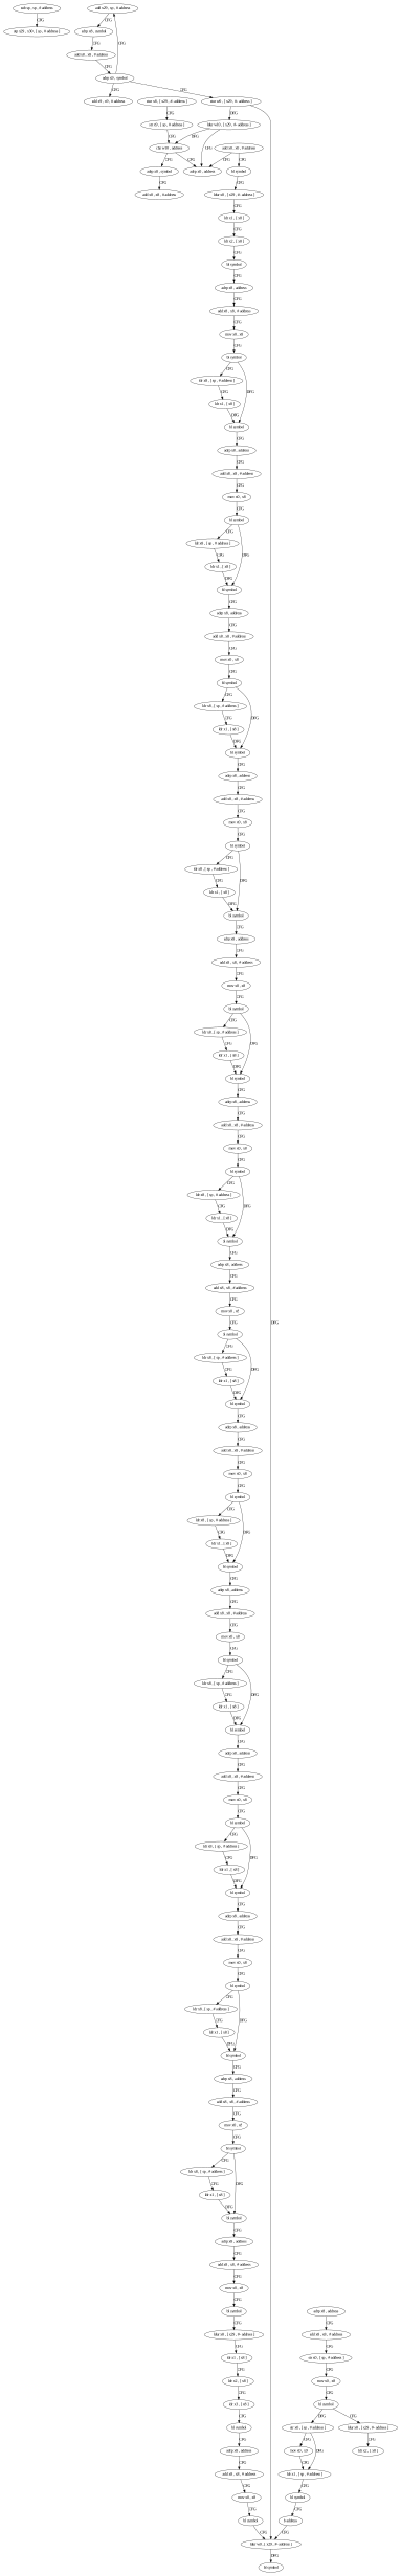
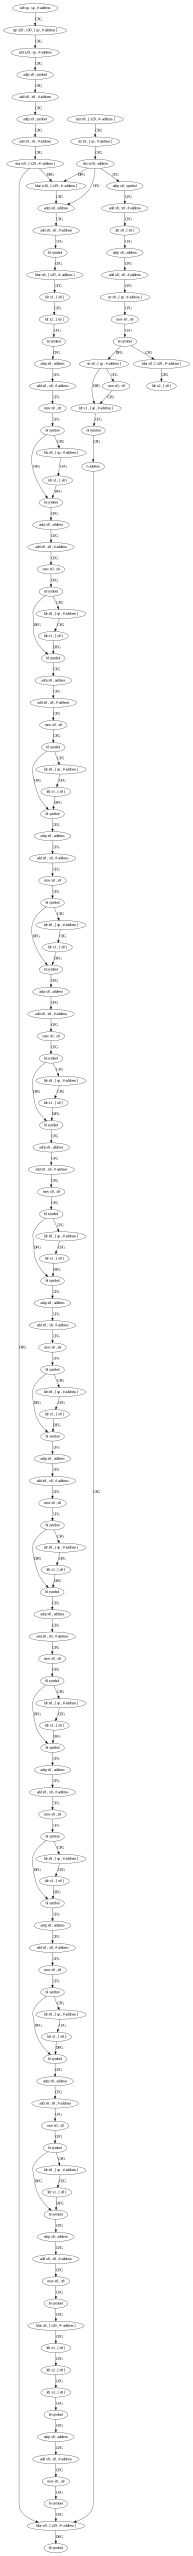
  digraph {
    fontname="Liberation Serif"
    node [fontname="Liberation Serif"]
    edge [fontname="Liberation Serif"]
    n1 [label="sub sp , sp , # address"]
    n2 [label="stp x29 , x30 , [ sp , # address ]"]
    n3 [label="add x29 , sp , # address"]
    n4 [label="adrp x8 , symbol"]
    n5 [label="add x8 , x8 , # address"]
    n6 [label="adrp x9 , symbol"]
    n7 [label="add x9 , x9 , # address"]
    n8 [label="stur w0 , [ x29 , #- address ]"]
    n9 [label="ldur w10 , [ x29 , #- address ]"]
    n10 [label="ldur w0 , [ x29 , #- address ]"]
    n11 [label="cbz w10 , address"]
    n12 [label="adrp x0 , address"]
    n13 [label="bl symbol"]
    n14 [label="stur x8 , [ x29 , #- address ]"]
    n15 [label="str x9 , [ sp , # address ]"]
    n16 [label="adrp x8 , symbol"]
    n17 [label="add x0 , x0 , # address"]
    n18 [label="add x8 , x8 , # address"]
    n19 [label="bl symbol"]
+   n20 [label="ldr x0 , [ x8 ]"]
    n21 [label="ldur x8 , [ x29 , #- address ]"]
    n22 [label="ldr x1 , [ x8 ]"]
    n23 [label="ldr x2 , [ x8 ]"]
    n24 [label="bl symbol"]
    n25 [label="adrp x8 , address"]
    n26 [label="add x8 , x8 , # address"]
    n27 [label="mov x0 , x8"]
    n28 [label="bl symbol"]
    n29 [label="ldr x8 , [ sp , # address ]"]
    n30 [label="bl symbol"]
    n31 [label="ldr x1 , [ x8 ]"]
    n32 [label="adrp x8 , address"]
    n33 [label="add x8 , x8 , # address"]
    n34 [label="mov x0 , x8"]
    n35 [label="bl symbol"]
    n36 [label="ldr x8 , [ sp , # address ]"]
    n37 [label="bl symbol"]
    n38 [label="ldr x1 , [ x8 ]"]
    n39 [label="adrp x8 , address"]
    n40 [label="add x8 , x8 , # address"]
    n41 [label="mov x0 , x8"]
    n42 [label="bl symbol"]
    n43 [label="ldr x8 , [ sp , # address ]"]
    n44 [label="bl symbol"]
    n45 [label="ldr x1 , [ x8 ]"]
    n46 [label="adrp x8 , address"]
    n47 [label="add x8 , x8 , # address"]
    n48 [label="mov x0 , x8"]
    n49 [label="bl symbol"]
    n50 [label="ldr x8 , [ sp , # address ]"]
    n51 [label="bl symbol"]
    n52 [label="ldr x1 , [ x8 ]"]
    n53 [label="adrp x8 , address"]
    n54 [label="add x8 , x8 , # address"]
    n55 [label="mov x0 , x8"]
    n56 [label="bl symbol"]
    n57 [label="ldr x8 , [ sp , # address ]"]
    n58 [label="bl symbol"]
    n59 [label="ldr x1 , [ x8 ]"]
    n60 [label="adrp x8 , address"]
    n61 [label="add x8 , x8 , # address"]
    n62 [label="mov x0 , x8"]
    n63 [label="bl symbol"]
    n64 [label="ldr x8 , [ sp , # address ]"]
    n65 [label="bl symbol"]
    n66 [label="ldr x1 , [ x8 ]"]
    n67 [label="adrp x8 , address"]
    n68 [label="add x8 , x8 , # address"]
    n69 [label="mov x0 , x8"]
    n70 [label="bl symbol"]
    n71 [label="ldr x8 , [ sp , # address ]"]
    n72 [label="bl symbol"]
    n73 [label="ldr x1 , [ x8 ]"]
    n74 [label="adrp x8 , address"]
    n75 [label="add x8 , x8 , # address"]
    n76 [label="mov x0 , x8"]
    n77 [label="bl symbol"]
    n78 [label="ldr x8 , [ sp , # address ]"]
    n79 [label="bl symbol"]
    n80 [label="ldr x1 , [ x8 ]"]
    n81 [label="adrp x8 , address"]
    n82 [label="add x8 , x8 , # address"]
    n83 [label="mov x0 , x8"]
    n84 [label="bl symbol"]
    n85 [label="ldr x8 , [ sp , # address ]"]
    n86 [label="bl symbol"]
    n87 [label="ldr x1 , [ x8 ]"]
    n88 [label="adrp x8 , address"]
    n89 [label="add x8 , x8 , # address"]
    n90 [label="mov x0 , x8"]
    n91 [label="bl symbol"]
    n92 [label="ldr x8 , [ sp , # address ]"]
    n93 [label="bl symbol"]
    n94 [label="ldr x1 , [ x8 ]"]
    n95 [label="adrp x8 , address"]
    n96 [label="add x8 , x8 , # address"]
    n97 [label="mov x0 , x8"]
    n98 [label="bl symbol"]
    n99 [label="ldr x8 , [ sp , # address ]"]
    n100 [label="bl symbol"]
    n101 [label="ldr x1 , [ x8 ]"]
    n102 [label="adrp x8 , address"]
    n103 [label="add x8 , x8 , # address"]
    n104 [label="mov x0 , x8"]
    n105 [label="bl symbol"]
    n106 [label="ldr x8 , [ sp , # address ]"]
    n107 [label="bl symbol"]
    n108 [label="ldr x1 , [ x8 ]"]
    n109 [label="adrp x8 , address"]
    n110 [label="add x8 , x8 , # address"]
    n111 [label="mov x0 , x8"]
    n112 [label="bl symbol"]
    n113 [label="ldur x8 , [ x29 , #- address ]"]
    n114 [label="ldr x1 , [ x8 ]"]
    n115 [label="ldr x2 , [ x8 ]"]
    n116 [label="ldr x3 , [ x8 ]"]
    n117 [label="bl symbol"]
    n118 [label="adrp x8 , address"]
    n119 [label="add x8 , x8 , # address"]
    n120 [label="mov x0 , x8"]
    n121 [label="bl symbol"]
    n122 [label="adrp x8 , address"]
    n123 [label="add x8 , x8 , # address"]
    n124 [label="str x0 , [ sp , # address ]"]
    n125 [label="mov x0 , x8"]
    n126 [label="bl symbol"]
    n127 [label="ldur x8 , [ x29 , #- address ]"]
    n128 [label="str x0 , [ sp , # address ]"]
    n129 [label="ldr x2 , [ x8 ]"]
    n130 [label="mov x0 , x9"]
    n131 [label="ldr x1 , [ sp , # address ]"]
    n132 [label="bl symbol"]
    n133 [label="b address"]
    n1 -> n2 [label=CFG]
-   n6 -> n3 [label=CFG]
+   n2 -> n3 [label=CFG]
    n3 -> n4 [label=CFG]
    n4 -> n5 [label=CFG]
    n5 -> n6 [label=CFG]
    n6 -> n7 [label=CFG]
-   n6 -> n8 [label=CFG]
+   n7 -> n8 [label=CFG]
    n8 -> n9 [label=DFG]
    n8 -> n10 [label=DFG]
-   n9 -> n11 [label=DFG]
+   n11 -> n9 [label=DFG]
    n9 -> n12 [label=CFG]
    n10 -> n13 [label=DFG]
    n11 -> n12 [label=CFG]
    n11 -> n16 [label=CFG]
-   n17 -> n12 [label=CFG]
+   n12 -> n17 [label=CFG]
    n14 -> n15 [label=CFG]
    n15 -> n11 [label=CFG]
    n16 -> n18 [label=CFG]
    n17 -> n19 [label=CFG]
+   n18 -> n20 [label=CFG]
    n19 -> n21 [label=CFG]
+   n20 -> n122 [label=CFG]
    n21 -> n22 [label=CFG]
    n22 -> n23 [label=CFG]
    n23 -> n24 [label=CFG]
    n24 -> n25 [label=CFG]
    n25 -> n26 [label=CFG]
    n26 -> n27 [label=CFG]
    n27 -> n28 [label=CFG]
    n28 -> n29 [label=CFG]
    n28 -> n30 [label=DFG]
    n29 -> n31 [label=CFG]
    n30 -> n32 [label=CFG]
    n31 -> n30 [label=DFG]
    n32 -> n33 [label=CFG]
    n33 -> n34 [label=CFG]
    n34 -> n35 [label=CFG]
    n35 -> n36 [label=CFG]
    n35 -> n37 [label=DFG]
    n36 -> n38 [label=CFG]
    n37 -> n39 [label=CFG]
    n38 -> n37 [label=DFG]
    n39 -> n40 [label=CFG]
    n40 -> n41 [label=CFG]
    n41 -> n42 [label=CFG]
    n42 -> n43 [label=CFG]
    n42 -> n44 [label=DFG]
    n43 -> n45 [label=CFG]
    n44 -> n46 [label=CFG]
    n45 -> n44 [label=DFG]
    n46 -> n47 [label=CFG]
    n47 -> n48 [label=CFG]
    n48 -> n49 [label=CFG]
    n49 -> n50 [label=CFG]
    n49 -> n51 [label=DFG]
    n50 -> n52 [label=CFG]
    n51 -> n53 [label=CFG]
    n52 -> n51 [label=DFG]
    n53 -> n54 [label=CFG]
    n54 -> n55 [label=CFG]
    n55 -> n56 [label=CFG]
    n56 -> n57 [label=CFG]
    n56 -> n58 [label=DFG]
    n57 -> n59 [label=CFG]
    n58 -> n60 [label=CFG]
    n59 -> n58 [label=DFG]
    n60 -> n61 [label=CFG]
    n61 -> n62 [label=CFG]
    n62 -> n63 [label=CFG]
    n63 -> n64 [label=CFG]
    n63 -> n65 [label=DFG]
    n64 -> n66 [label=CFG]
    n65 -> n67 [label=CFG]
    n66 -> n65 [label=DFG]
    n67 -> n68 [label=CFG]
    n68 -> n69 [label=CFG]
    n69 -> n70 [label=CFG]
    n70 -> n71 [label=CFG]
    n70 -> n72 [label=DFG]
    n71 -> n73 [label=CFG]
    n72 -> n74 [label=CFG]
    n73 -> n72 [label=DFG]
    n74 -> n75 [label=CFG]
    n75 -> n76 [label=CFG]
    n76 -> n77 [label=CFG]
    n77 -> n78 [label=CFG]
    n77 -> n79 [label=DFG]
    n78 -> n80 [label=CFG]
    n79 -> n81 [label=CFG]
    n80 -> n79 [label=DFG]
    n81 -> n82 [label=CFG]
    n82 -> n83 [label=CFG]
    n83 -> n84 [label=CFG]
    n84 -> n85 [label=CFG]
    n84 -> n86 [label=DFG]
    n85 -> n87 [label=CFG]
    n86 -> n88 [label=CFG]
    n87 -> n86 [label=DFG]
    n88 -> n89 [label=CFG]
    n89 -> n90 [label=CFG]
    n90 -> n91 [label=CFG]
    n91 -> n92 [label=CFG]
    n91 -> n93 [label=DFG]
    n92 -> n94 [label=CFG]
    n93 -> n95 [label=CFG]
    n94 -> n93 [label=DFG]
    n95 -> n96 [label=CFG]
    n96 -> n97 [label=CFG]
    n97 -> n98 [label=CFG]
    n98 -> n99 [label=CFG]
    n98 -> n100 [label=DFG]
    n99 -> n101 [label=CFG]
    n100 -> n102 [label=CFG]
    n101 -> n100 [label=DFG]
    n102 -> n103 [label=CFG]
    n103 -> n104 [label=CFG]
    n104 -> n105 [label=CFG]
    n105 -> n106 [label=CFG]
    n105 -> n107 [label=DFG]
    n106 -> n108 [label=CFG]
    n107 -> n109 [label=CFG]
    n108 -> n107 [label=DFG]
    n109 -> n110 [label=CFG]
    n110 -> n111 [label=CFG]
    n111 -> n112 [label=CFG]
    n112 -> n113 [label=CFG]
    n113 -> n114 [label=CFG]
    n114 -> n115 [label=CFG]
    n115 -> n116 [label=CFG]
    n116 -> n117 [label=CFG]
    n117 -> n118 [label=CFG]
    n118 -> n119 [label=CFG]
    n119 -> n120 [label=CFG]
    n120 -> n121 [label=CFG]
    n121 -> n10 [label=CFG]
    n122 -> n123 [label=CFG]
    n123 -> n124 [label=CFG]
    n124 -> n125 [label=CFG]
    n125 -> n126 [label=CFG]
    n126 -> n127 [label=CFG]
    n126 -> n128 [label=DFG]
    n127 -> n129 [label=CFG]
    n128 -> n130 [label=CFG]
    n128 -> n131 [label=DFG]
    n130 -> n131 [label=CFG]
    n131 -> n132 [label=CFG]
    n132 -> n133 [label=CFG]
    n133 -> n10 [label=CFG]
  }
